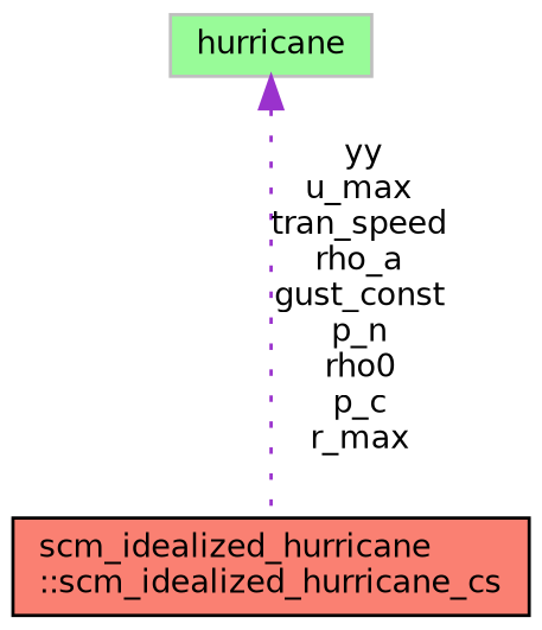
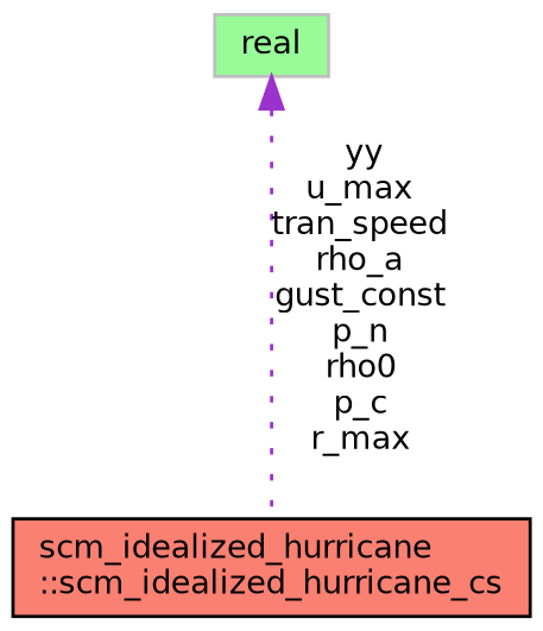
  digraph {
    node [fontname=Helvetica fontsize=10 shape=record style=filled]
    n1 [color=black fillcolor=salmon fontcolor=black height=0.2 label="scm_idealized_hurricane\l::scm_idealized_hurricane_cs" width=0.4]
-   n2 [color=grey75 fillcolor=palegreen height=0.2 label=hurricane width=0.4]
+   n2 [color=grey75 fillcolor=palegreen height=0.2 label=real width=0.4]
    n2 -> n1 [color=darkorchid3 dir=back fontname=Helvetica fontsize=10 label=" yy\nu_max\ntran_speed\nrho_a\ngust_const\np_n\nrho0\np_c\nr_max" labelfontname=Helvetica labelfontsize=10 style=dotted]
  }
